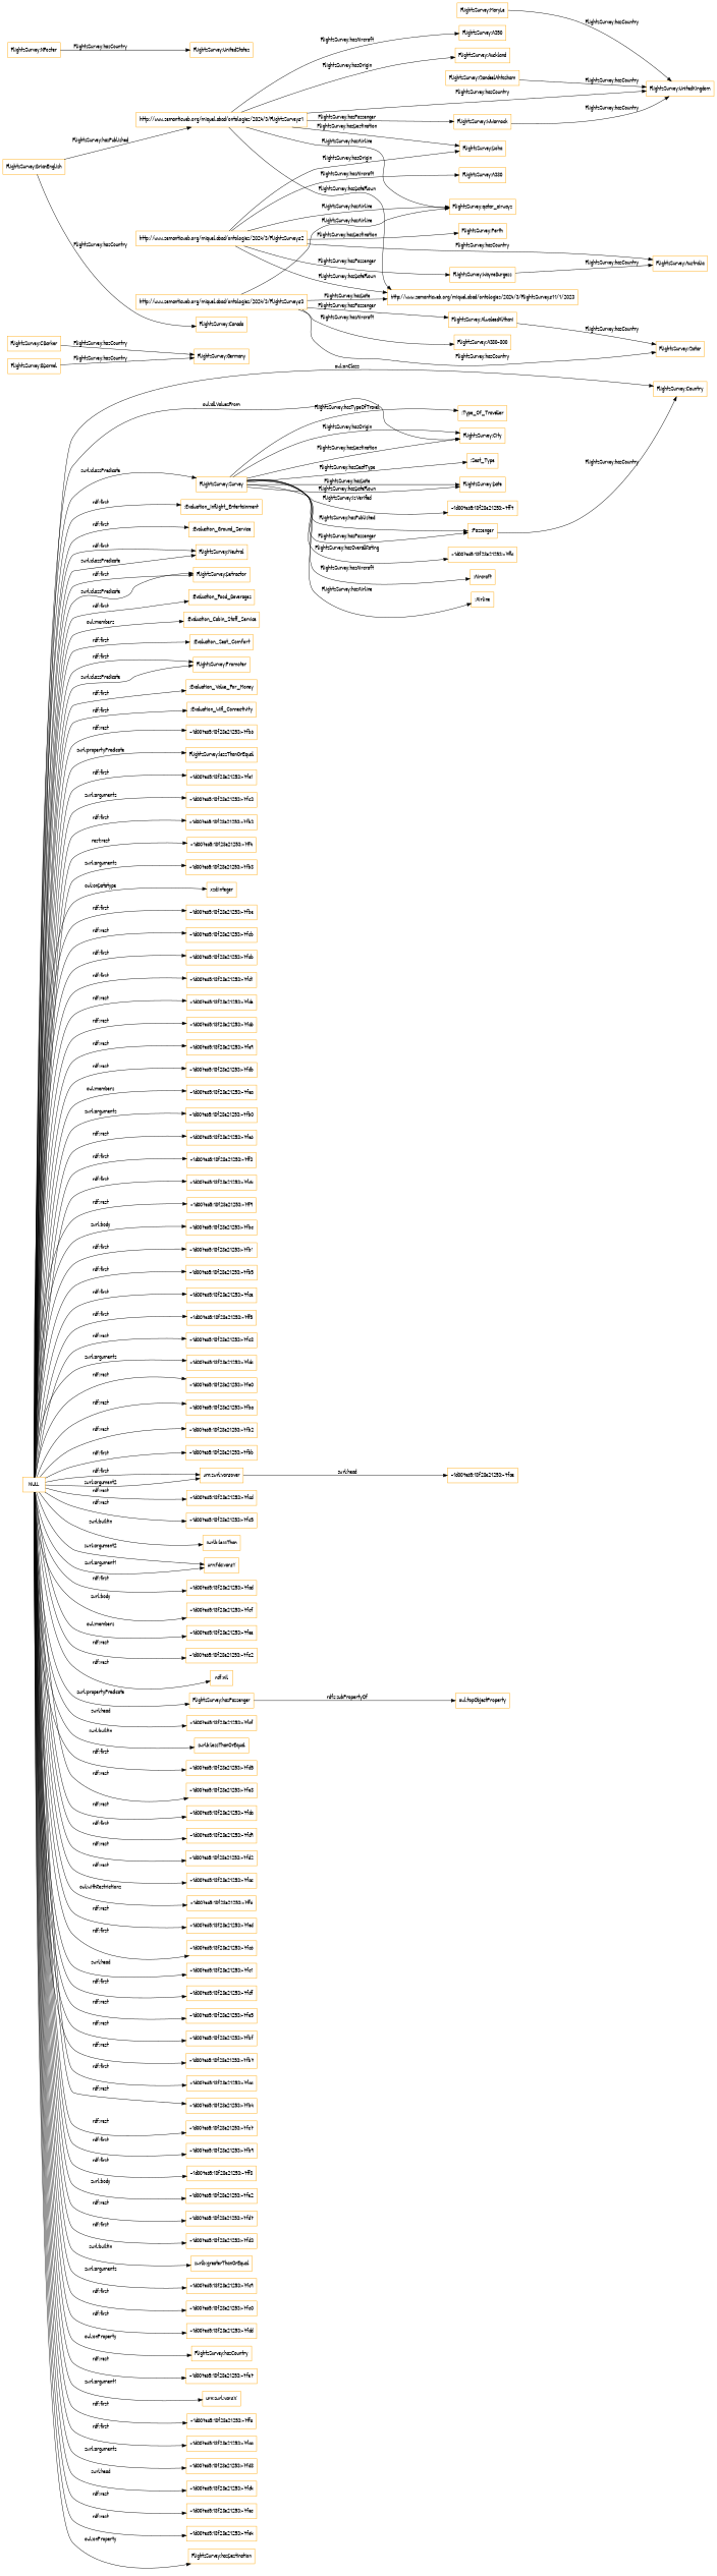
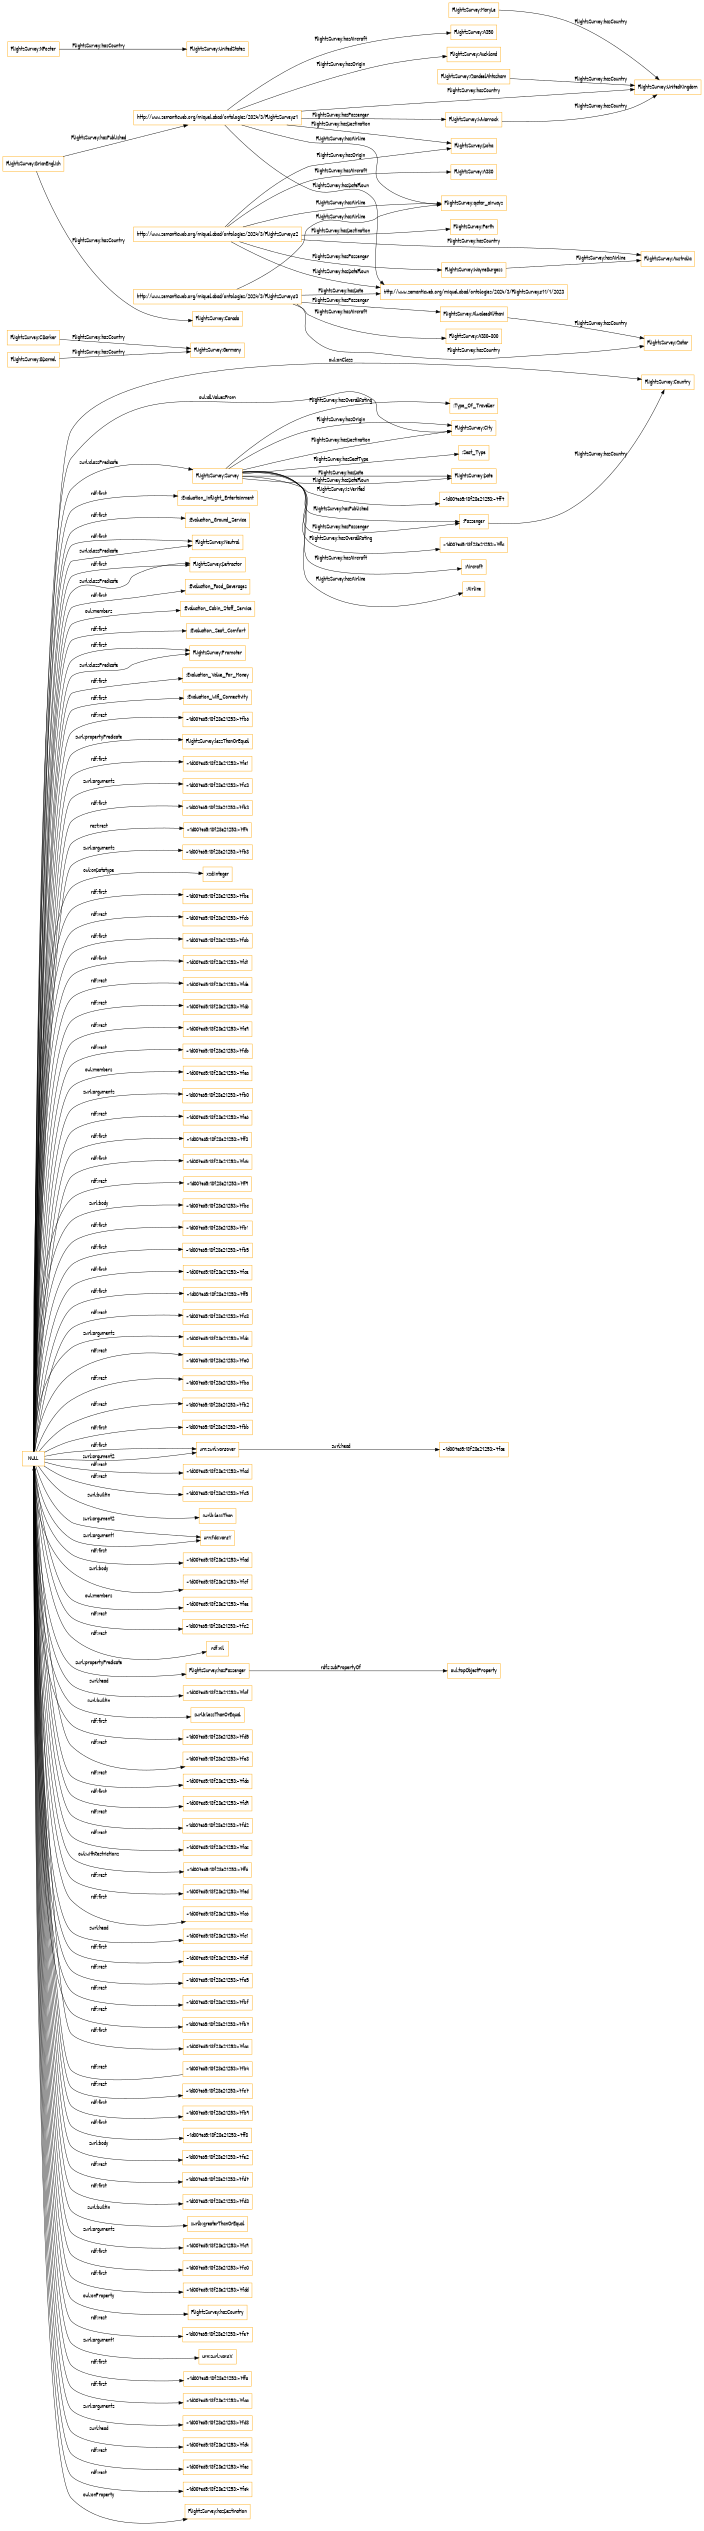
  digraph {
    fontname="Patrick Hand"
    rankdir=LR
    node [color=orange fontname="Patrick Hand" shape=rectangle]
    edge [fontname="Patrick Hand"]
    ":Passenger"
    "FlightsSurvey:Country"
    "FlightsSurvey:Survey"
    ":Aircraft"
    ":Airline"
    ":Type_Of_Traveller"
    "FlightsSurvey:City"
    ":Seat_Type"
    "FlightsSurvey:Date"
    "-1d007e65:18f28e21253:-7ff7"
    "-1d007e65:18f28e21253:-7ffc"
    NULL
    ":Evaluation_Inflight_Entertainment"
    ":Evaluation_Ground_Service"
    "FlightsSurvey:Neutral"
    "FlightsSurvey:Detractor"
    ":Evaluation_Food_Beverages"
    ":Evaluation_Cabin_Staff_Service"
    ":Evaluation_Seat_Comfort"
    "FlightsSurvey:Promoter"
    ":Evaluation_Value_For_Money"
    ":Evaluation_Wifi_Connectivity"
    "-1d007e65:18f28e21253:-7fb6"
    n24 [label="FlightsSurvey:lessThanOrEqual"]
    "-1d007e65:18f28e21253:-7fe1"
    "-1d007e65:18f28e21253:-7fc3"
    "-1d007e65:18f28e21253:-7fb3"
    "-1d007e65:18f28e21253:-7ff4"
    "-1d007e65:18f28e21253:-7fb8"
    "xsd:integer"
    "-1d007e65:18f28e21253:-7fbe"
    "-1d007e65:18f28e21253:-7fcb"
    "-1d007e65:18f28e21253:-7fab"
    "-1d007e65:18f28e21253:-7fd1"
    "-1d007e65:18f28e21253:-7fde"
    "-1d007e65:18f28e21253:-7fd6"
    "-1d007e65:18f28e21253:-7fe9"
    "-1d007e65:18f28e21253:-7fdb"
    "-1d007e65:18f28e21253:-7fea"
    "-1d007e65:18f28e21253:-7fb0"
    "-1d007e65:18f28e21253:-7fe6"
    "-1d007e65:18f28e21253:-7ff3"
    "-1d007e65:18f28e21253:-7fc4"
    "-1d007e65:18f28e21253:-7ff9"
    "-1d007e65:18f28e21253:-7fbc"
    "-1d007e65:18f28e21253:-7fb1"
    "-1d007e65:18f28e21253:-7fb5"
    "-1d007e65:18f28e21253:-7fce"
    "-1d007e65:18f28e21253:-7ff5"
    "-1d007e65:18f28e21253:-7fc8"
    "-1d007e65:18f28e21253:-7fdc"
    "-1d007e65:18f28e21253:-7fe0"
    "-1d007e65:18f28e21253:-7fba"
    "-1d007e65:18f28e21253:-7fb2"
    "-1d007e65:18f28e21253:-7fbb"
    "urn:swrl:var#over"
    "-1d007e65:18f28e21253:-7fcd"
    "-1d007e65:18f28e21253:-7fc5"
    "swrlb:lessThan"
    n60 [label="urn:fdc:var#Y"]
    "-1d007e65:18f28e21253:-7fad"
    "-1d007e65:18f28e21253:-7fcf"
    "-1d007e65:18f28e21253:-7fee"
    "-1d007e65:18f28e21253:-7fc2"
    "rdf:nil"
    "FlightsSurvey:hasPassenger"
    "-1d007e65:18f28e21253:-7faf"
    "swrlb:lessThanOrEqual"
    "-1d007e65:18f28e21253:-7fd5"
    "-1d007e65:18f28e21253:-7fe8"
    "-1d007e65:18f28e21253:-7fda"
    "-1d007e65:18f28e21253:-7fd9"
    "-1d007e65:18f28e21253:-7fd2"
    "-1d007e65:18f28e21253:-7fac"
    "-1d007e65:18f28e21253:-7ff6"
    "-1d007e65:18f28e21253:-7fed"
    "-1d007e65:18f28e21253:-7fc6"
    "-1d007e65:18f28e21253:-7fc1"
    "-1d007e65:18f28e21253:-7fdf"
    "-1d007e65:18f28e21253:-7fe5"
    "-1d007e65:18f28e21253:-7fbf"
    "-1d007e65:18f28e21253:-7fb7"
    "-1d007e65:18f28e21253:-7fcc"
    "-1d007e65:18f28e21253:-7fb4"
    "-1d007e65:18f28e21253:-7fc7"
    "-1d007e65:18f28e21253:-7fb9"
    "-1d007e65:18f28e21253:-7ff8"
    "-1d007e65:18f28e21253:-7fe2"
    "-1d007e65:18f28e21253:-7fd7"
    "-1d007e65:18f28e21253:-7fd3"
    "swrlb:greaterThanOrEqual"
    "-1d007e65:18f28e21253:-7fc9"
    "-1d007e65:18f28e21253:-7fc0"
    "-1d007e65:18f28e21253:-7fdd"
    "FlightsSurvey:hasCountry"
    "-1d007e65:18f28e21253:-7fe7"
    "urn:swrl:var#X"
    "-1d007e65:18f28e21253:-7ffa"
    "-1d007e65:18f28e21253:-7fca"
    "-1d007e65:18f28e21253:-7fd8"
    "-1d007e65:18f28e21253:-7fd4"
    "-1d007e65:18f28e21253:-7fec"
    "-1d007e65:18f28e21253:-7fe4"
    "FlightsSurvey:hasDestination"
    "-1d007e65:18f28e21253:-7fae"
    "owl:topObjectProperty"
    "FlightsSurvey:CBarker"
    "FlightsSurvey:Germany"
    "FlightsSurvey:MaryLe"
    "FlightsSurvey:UnitedKingdom"
    "FlightsSurvey:BrianEnglish"
    "http://www.semanticweb.org/miquel.abad/ontologies/2024/3/FlightsSurvey#1"
    "FlightsSurvey:Canada"
    "http://www.semanticweb.org/miquel.abad/ontologies/2024/3/FlightsSurvey#11/1/2023"
    "FlightsSurvey:qatar_airways"
    "FlightsSurvey:WWarnock"
    "FlightsSurvey:Doha"
    "FlightsSurvey:A350"
    "FlightsSurvey:Auckland"
    "FlightsSurvey:WayneBurgess"
    "FlightsSurvey:Australia"
    "FlightsSurvey:QandeelAhtasham"
    "http://www.semanticweb.org/miquel.abad/ontologies/2024/3/FlightsSurvey#3"
    "FlightsSurvey:AlwaleedAlthani"
    "FlightsSurvey:Qatar"
    "FlightsSurvey:A380-800"
    "FlightsSurvey:BDarnel"
    "http://www.semanticweb.org/miquel.abad/ontologies/2024/3/FlightsSurvey#2"
    "FlightsSurvey:A380"
    "FlightsSurvey:Perth"
    "FlightsSurvey:NFoster"
    "FlightsSurvey:UnitedStates"
    ":Passenger" -> "FlightsSurvey:Country" [label="FlightsSurvey:hasCountry"]
    "FlightsSurvey:Survey" -> ":Passenger" [label="FlightsSurvey:hasPassenger"]
    "FlightsSurvey:Survey" -> ":Passenger" [label="FlightsSurvey:hasPublished"]
    "FlightsSurvey:Survey" -> ":Aircraft" [label="FlightsSurvey:hasAircraft"]
    "FlightsSurvey:Survey" -> ":Airline" [label="FlightsSurvey:hasAirline"]
-   "FlightsSurvey:Survey" -> ":Type_Of_Traveller" [label="FlightsSurvey:hasTypeOfTravel"]
+   "FlightsSurvey:Survey" -> ":Type_Of_Traveller" [label="FlightsSurvey:hasOverallRating"]
    "FlightsSurvey:Survey" -> "FlightsSurvey:City" [label="FlightsSurvey:hasOrigin"]
    "FlightsSurvey:Survey" -> "FlightsSurvey:City" [label="FlightsSurvey:hasDestination"]
    "FlightsSurvey:Survey" -> ":Seat_Type" [label="FlightsSurvey:hasSeatType"]
    "FlightsSurvey:Survey" -> "FlightsSurvey:Date" [label="FlightsSurvey:hasDateFlown"]
    "FlightsSurvey:Survey" -> "FlightsSurvey:Date" [label="FlightsSurvey:hasDate"]
    "FlightsSurvey:Survey" -> "-1d007e65:18f28e21253:-7ff7" [label="FlightsSurvey:isVerified"]
    "FlightsSurvey:Survey" -> "-1d007e65:18f28e21253:-7ffc" [label="FlightsSurvey:hasOverallRating"]
    NULL -> "FlightsSurvey:Country" [label="owl:onClass"]
    NULL -> "FlightsSurvey:Survey" [label="swrl:classPredicate"]
    NULL -> "FlightsSurvey:City" [label="owl:allValuesFrom"]
    NULL -> ":Evaluation_Inflight_Entertainment" [label="rdf:first"]
    NULL -> ":Evaluation_Ground_Service" [label="rdf:first"]
    NULL -> "FlightsSurvey:Neutral" [label="rdf:first"]
    NULL -> "FlightsSurvey:Neutral" [label="swrl:classPredicate"]
    NULL -> "FlightsSurvey:Detractor" [label="rdf:first"]
    NULL -> "FlightsSurvey:Detractor" [label="swrl:classPredicate"]
    NULL -> ":Evaluation_Food_Beverages" [label="rdf:first"]
    NULL -> ":Evaluation_Cabin_Staff_Service" [label="owl:members"]
    NULL -> ":Evaluation_Seat_Comfort" [label="rdf:first"]
    NULL -> "FlightsSurvey:Promoter" [label="rdf:first"]
    NULL -> "FlightsSurvey:Promoter" [label="swrl:classPredicate"]
    NULL -> ":Evaluation_Value_For_Money" [label="rdf:first"]
    NULL -> ":Evaluation_Wifi_Connectivity" [label="rdf:first"]
    NULL -> "-1d007e65:18f28e21253:-7fb6" [label="rdf:rest"]
    NULL -> n24 [label="swrl:propertyPredicate"]
    NULL -> "-1d007e65:18f28e21253:-7fe1" [label="rdf:first"]
    NULL -> "-1d007e65:18f28e21253:-7fc3" [label="swrl:arguments"]
    NULL -> "-1d007e65:18f28e21253:-7fb3" [label="rdf:first"]
    NULL -> "-1d007e65:18f28e21253:-7ff4" [label="rest:rest"]
    NULL -> "-1d007e65:18f28e21253:-7fb8" [label="swrl:arguments"]
    NULL -> "xsd:integer" [label="owl:onDatatype"]
    NULL -> "-1d007e65:18f28e21253:-7fbe" [label="rdf:first"]
    NULL -> "-1d007e65:18f28e21253:-7fcb" [label="rdf:rest"]
    NULL -> "-1d007e65:18f28e21253:-7fab" [label="rdf:first"]
    NULL -> "-1d007e65:18f28e21253:-7fd1" [label="rdf:first"]
    NULL -> "-1d007e65:18f28e21253:-7fde" [label="rdf:rest"]
    NULL -> "-1d007e65:18f28e21253:-7fd6" [label="rdf:rest"]
    NULL -> "-1d007e65:18f28e21253:-7fe9" [label="rdf:rest"]
    NULL -> "-1d007e65:18f28e21253:-7fdb" [label="rdf:rest"]
    NULL -> "-1d007e65:18f28e21253:-7fea" [label="owl:members"]
    NULL -> "-1d007e65:18f28e21253:-7fb0" [label="swrl:arguments"]
    NULL -> "-1d007e65:18f28e21253:-7fe6" [label="rdf:rest"]
    NULL -> "-1d007e65:18f28e21253:-7ff3" [label="rdf:first"]
    NULL -> "-1d007e65:18f28e21253:-7fc4" [label="rdf:first"]
    NULL -> "-1d007e65:18f28e21253:-7ff9" [label="rdf:rest"]
    NULL -> "-1d007e65:18f28e21253:-7fbc" [label="swrl:body"]
    NULL -> "-1d007e65:18f28e21253:-7fb1" [label="rdf:first"]
    NULL -> "-1d007e65:18f28e21253:-7fb5" [label="rdf:first"]
    NULL -> "-1d007e65:18f28e21253:-7fce" [label="rdf:first"]
    NULL -> "-1d007e65:18f28e21253:-7ff5" [label="rdf:first"]
    NULL -> "-1d007e65:18f28e21253:-7fc8" [label="rdf:rest"]
    NULL -> "-1d007e65:18f28e21253:-7fdc" [label="swrl:arguments"]
    NULL -> "-1d007e65:18f28e21253:-7fe0" [label="rdf:rest"]
    NULL -> "-1d007e65:18f28e21253:-7fba" [label="rdf:rest"]
    NULL -> "-1d007e65:18f28e21253:-7fb2" [label="rdf:rest"]
    NULL -> "-1d007e65:18f28e21253:-7fbb" [label="rdf:first"]
    NULL -> "urn:swrl:var#over" [label="rdf:first"]
    NULL -> "urn:swrl:var#over" [label="swrl:argument2"]
    NULL -> "-1d007e65:18f28e21253:-7fcd" [label="rdf:rest"]
    NULL -> "-1d007e65:18f28e21253:-7fc5" [label="rdf:rest"]
    NULL -> "swrlb:lessThan" [label="swrl:builtin"]
    NULL -> n60 [label="swrl:argument2"]
    NULL -> n60 [label="swrl:argument1"]
    NULL -> "-1d007e65:18f28e21253:-7fad" [label="rdf:first"]
    NULL -> "-1d007e65:18f28e21253:-7fcf" [label="swrl:body"]
    NULL -> "-1d007e65:18f28e21253:-7fee" [label="owl:members"]
    NULL -> "-1d007e65:18f28e21253:-7fc2" [label="rdf:rest"]
    NULL -> "rdf:nil" [label="rdf:rest"]
    NULL -> "FlightsSurvey:hasPassenger" [label="swrl:propertyPredicate"]
    NULL -> "-1d007e65:18f28e21253:-7faf" [label="swrl:head"]
    NULL -> "swrlb:lessThanOrEqual" [label="swrl:builtin"]
    NULL -> "-1d007e65:18f28e21253:-7fd5" [label="rdf:first"]
    NULL -> "-1d007e65:18f28e21253:-7fe8" [label="rdf:rest"]
    NULL -> "-1d007e65:18f28e21253:-7fda" [label="rdf:rest"]
    NULL -> "-1d007e65:18f28e21253:-7fd9" [label="rdf:first"]
    NULL -> "-1d007e65:18f28e21253:-7fd2" [label="rdf:rest"]
    NULL -> "-1d007e65:18f28e21253:-7fac" [label="rdf:rest"]
    NULL -> "-1d007e65:18f28e21253:-7ff6" [label="owl:withRestrictions"]
    NULL -> "-1d007e65:18f28e21253:-7fed" [label="rdf:rest"]
    NULL -> "-1d007e65:18f28e21253:-7fc6" [label="rdf:first"]
    NULL -> "-1d007e65:18f28e21253:-7fc1" [label="swrl:head"]
    NULL -> "-1d007e65:18f28e21253:-7fdf" [label="rdf:first"]
    NULL -> "-1d007e65:18f28e21253:-7fe5" [label="rdf:rest"]
    NULL -> "-1d007e65:18f28e21253:-7fbf" [label="rdf:rest"]
    NULL -> "-1d007e65:18f28e21253:-7fb7" [label="rdf:rest"]
    NULL -> "-1d007e65:18f28e21253:-7fcc" [label="rdf:first"]
-   NULL -> "-1d007e65:18f28e21253:-7fb4" [label="rdf:rest"]
+   "-1d007e65:18f28e21253:-7fb4" -> NULL [label="rdf:rest"]
    NULL -> "-1d007e65:18f28e21253:-7fc7" [label="rdf:rest"]
    NULL -> "-1d007e65:18f28e21253:-7fb9" [label="rdf:first"]
    NULL -> "-1d007e65:18f28e21253:-7ff8" [label="rdf:first"]
    NULL -> "-1d007e65:18f28e21253:-7fe2" [label="swrl:body"]
    NULL -> "-1d007e65:18f28e21253:-7fd7" [label="rdf:rest"]
    NULL -> "-1d007e65:18f28e21253:-7fd3" [label="rdf:first"]
    NULL -> "swrlb:greaterThanOrEqual" [label="swrl:builtin"]
    NULL -> "-1d007e65:18f28e21253:-7fc9" [label="swrl:arguments"]
    NULL -> "-1d007e65:18f28e21253:-7fc0" [label="rdf:first"]
    NULL -> "-1d007e65:18f28e21253:-7fdd" [label="rdf:first"]
    NULL -> "FlightsSurvey:hasCountry" [label="owl:onProperty"]
    NULL -> "-1d007e65:18f28e21253:-7fe7" [label="rdf:rest"]
    NULL -> "urn:swrl:var#X" [label="swrl:argument1"]
    NULL -> "-1d007e65:18f28e21253:-7ffa" [label="rdf:first"]
    NULL -> "-1d007e65:18f28e21253:-7fca" [label="rdf:first"]
    NULL -> "-1d007e65:18f28e21253:-7fd8" [label="swrl:arguments"]
    NULL -> "-1d007e65:18f28e21253:-7fd4" [label="swrl:head"]
    NULL -> "-1d007e65:18f28e21253:-7fec" [label="rdf:rest"]
    NULL -> "-1d007e65:18f28e21253:-7fe4" [label="rdf:rest"]
    NULL -> "FlightsSurvey:hasDestination" [label="owl:onProperty"]
    "urn:swrl:var#over" -> "-1d007e65:18f28e21253:-7fae" [label="swrl:head"]
    "FlightsSurvey:hasPassenger" -> "owl:topObjectProperty" [label="rdfs:subPropertyOf"]
    "FlightsSurvey:CBarker" -> "FlightsSurvey:Germany" [label="FlightsSurvey:hasCountry"]
    "FlightsSurvey:MaryLe" -> "FlightsSurvey:UnitedKingdom" [label="FlightsSurvey:hasCountry"]
    "FlightsSurvey:BrianEnglish" -> "http://www.semanticweb.org/miquel.abad/ontologies/2024/3/FlightsSurvey#1" [label="FlightsSurvey:hasPublished"]
    "FlightsSurvey:BrianEnglish" -> "FlightsSurvey:Canada" [label="FlightsSurvey:hasCountry"]
    "http://www.semanticweb.org/miquel.abad/ontologies/2024/3/FlightsSurvey#1" -> "FlightsSurvey:UnitedKingdom" [label="FlightsSurvey:hasCountry"]
    "http://www.semanticweb.org/miquel.abad/ontologies/2024/3/FlightsSurvey#1" -> "http://www.semanticweb.org/miquel.abad/ontologies/2024/3/FlightsSurvey#11/1/2023" [label="FlightsSurvey:hasDateFlown"]
    "http://www.semanticweb.org/miquel.abad/ontologies/2024/3/FlightsSurvey#1" -> "FlightsSurvey:qatar_airways" [label="FlightsSurvey:hasAirline"]
    "http://www.semanticweb.org/miquel.abad/ontologies/2024/3/FlightsSurvey#1" -> "FlightsSurvey:WWarnock" [label="FlightsSurvey:hasPassenger"]
    "http://www.semanticweb.org/miquel.abad/ontologies/2024/3/FlightsSurvey#1" -> "FlightsSurvey:Doha" [label="FlightsSurvey:hasDestination"]
    "http://www.semanticweb.org/miquel.abad/ontologies/2024/3/FlightsSurvey#1" -> "FlightsSurvey:A350" [label="FlightsSurvey:hasAircraft"]
    "http://www.semanticweb.org/miquel.abad/ontologies/2024/3/FlightsSurvey#1" -> "FlightsSurvey:Auckland" [label="FlightsSurvey:hasOrigin"]
    "FlightsSurvey:WWarnock" -> "FlightsSurvey:UnitedKingdom" [label="FlightsSurvey:hasCountry"]
-   "FlightsSurvey:WayneBurgess" -> "FlightsSurvey:Australia" [label="FlightsSurvey:hasCountry"]
+   "FlightsSurvey:WayneBurgess" -> "FlightsSurvey:Australia" [label="FlightsSurvey:hasAirline"]
    "FlightsSurvey:QandeelAhtasham" -> "FlightsSurvey:UnitedKingdom" [label="FlightsSurvey:hasCountry"]
    "http://www.semanticweb.org/miquel.abad/ontologies/2024/3/FlightsSurvey#3" -> "http://www.semanticweb.org/miquel.abad/ontologies/2024/3/FlightsSurvey#11/1/2023" [label="FlightsSurvey:hasDate"]
    "http://www.semanticweb.org/miquel.abad/ontologies/2024/3/FlightsSurvey#3" -> "FlightsSurvey:qatar_airways" [label="FlightsSurvey:hasAirline"]
    "http://www.semanticweb.org/miquel.abad/ontologies/2024/3/FlightsSurvey#3" -> "FlightsSurvey:AlwaleedAlthani" [label="FlightsSurvey:hasPassenger"]
    "http://www.semanticweb.org/miquel.abad/ontologies/2024/3/FlightsSurvey#3" -> "FlightsSurvey:Qatar" [label="FlightsSurvey:hasCountry"]
    "http://www.semanticweb.org/miquel.abad/ontologies/2024/3/FlightsSurvey#3" -> "FlightsSurvey:A380-800" [label="FlightsSurvey:hasAircraft"]
    "FlightsSurvey:AlwaleedAlthani" -> "FlightsSurvey:Qatar" [label="FlightsSurvey:hasCountry"]
    "FlightsSurvey:BDarnel" -> "FlightsSurvey:Germany" [label="FlightsSurvey:hasCountry"]
    "http://www.semanticweb.org/miquel.abad/ontologies/2024/3/FlightsSurvey#2" -> "http://www.semanticweb.org/miquel.abad/ontologies/2024/3/FlightsSurvey#11/1/2023" [label="FlightsSurvey:hasDateFlown"]
    "http://www.semanticweb.org/miquel.abad/ontologies/2024/3/FlightsSurvey#2" -> "FlightsSurvey:qatar_airways" [label="FlightsSurvey:hasAirline"]
    "http://www.semanticweb.org/miquel.abad/ontologies/2024/3/FlightsSurvey#2" -> "FlightsSurvey:Doha" [label="FlightsSurvey:hasOrigin"]
    "http://www.semanticweb.org/miquel.abad/ontologies/2024/3/FlightsSurvey#2" -> "FlightsSurvey:WayneBurgess" [label="FlightsSurvey:hasPassenger"]
    "http://www.semanticweb.org/miquel.abad/ontologies/2024/3/FlightsSurvey#2" -> "FlightsSurvey:Australia" [label="FlightsSurvey:hasCountry"]
    "http://www.semanticweb.org/miquel.abad/ontologies/2024/3/FlightsSurvey#2" -> "FlightsSurvey:A380" [label="FlightsSurvey:hasAircraft"]
    "http://www.semanticweb.org/miquel.abad/ontologies/2024/3/FlightsSurvey#2" -> "FlightsSurvey:Perth" [label="FlightsSurvey:hasDestination"]
    "FlightsSurvey:NFoster" -> "FlightsSurvey:UnitedStates" [label="FlightsSurvey:hasCountry"]
  }
